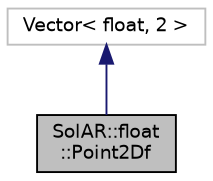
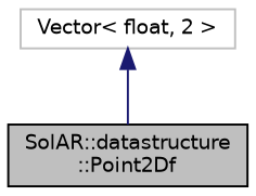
  digraph {
    node [fontname=Helvetica fontsize=10 shape=record style=filled]
-   n1 [color=black fillcolor=grey75 fontcolor=black height=0.2 label="SolAR::float\l::Point2Df" width=0.4]
+   n1 [color=black fillcolor=grey75 fontcolor=black height=0.2 label="SolAR::datastructure\l::Point2Df" width=0.4]
    n2 [color=grey75 fillcolor=white height=0.2 label="Vector\< float, 2 \>" width=0.4]
    n2 -> n1 [color=midnightblue dir=back fontname=Helvetica fontsize=10 labelfontname=Helvetica labelfontsize=10 style=solid]
  }
